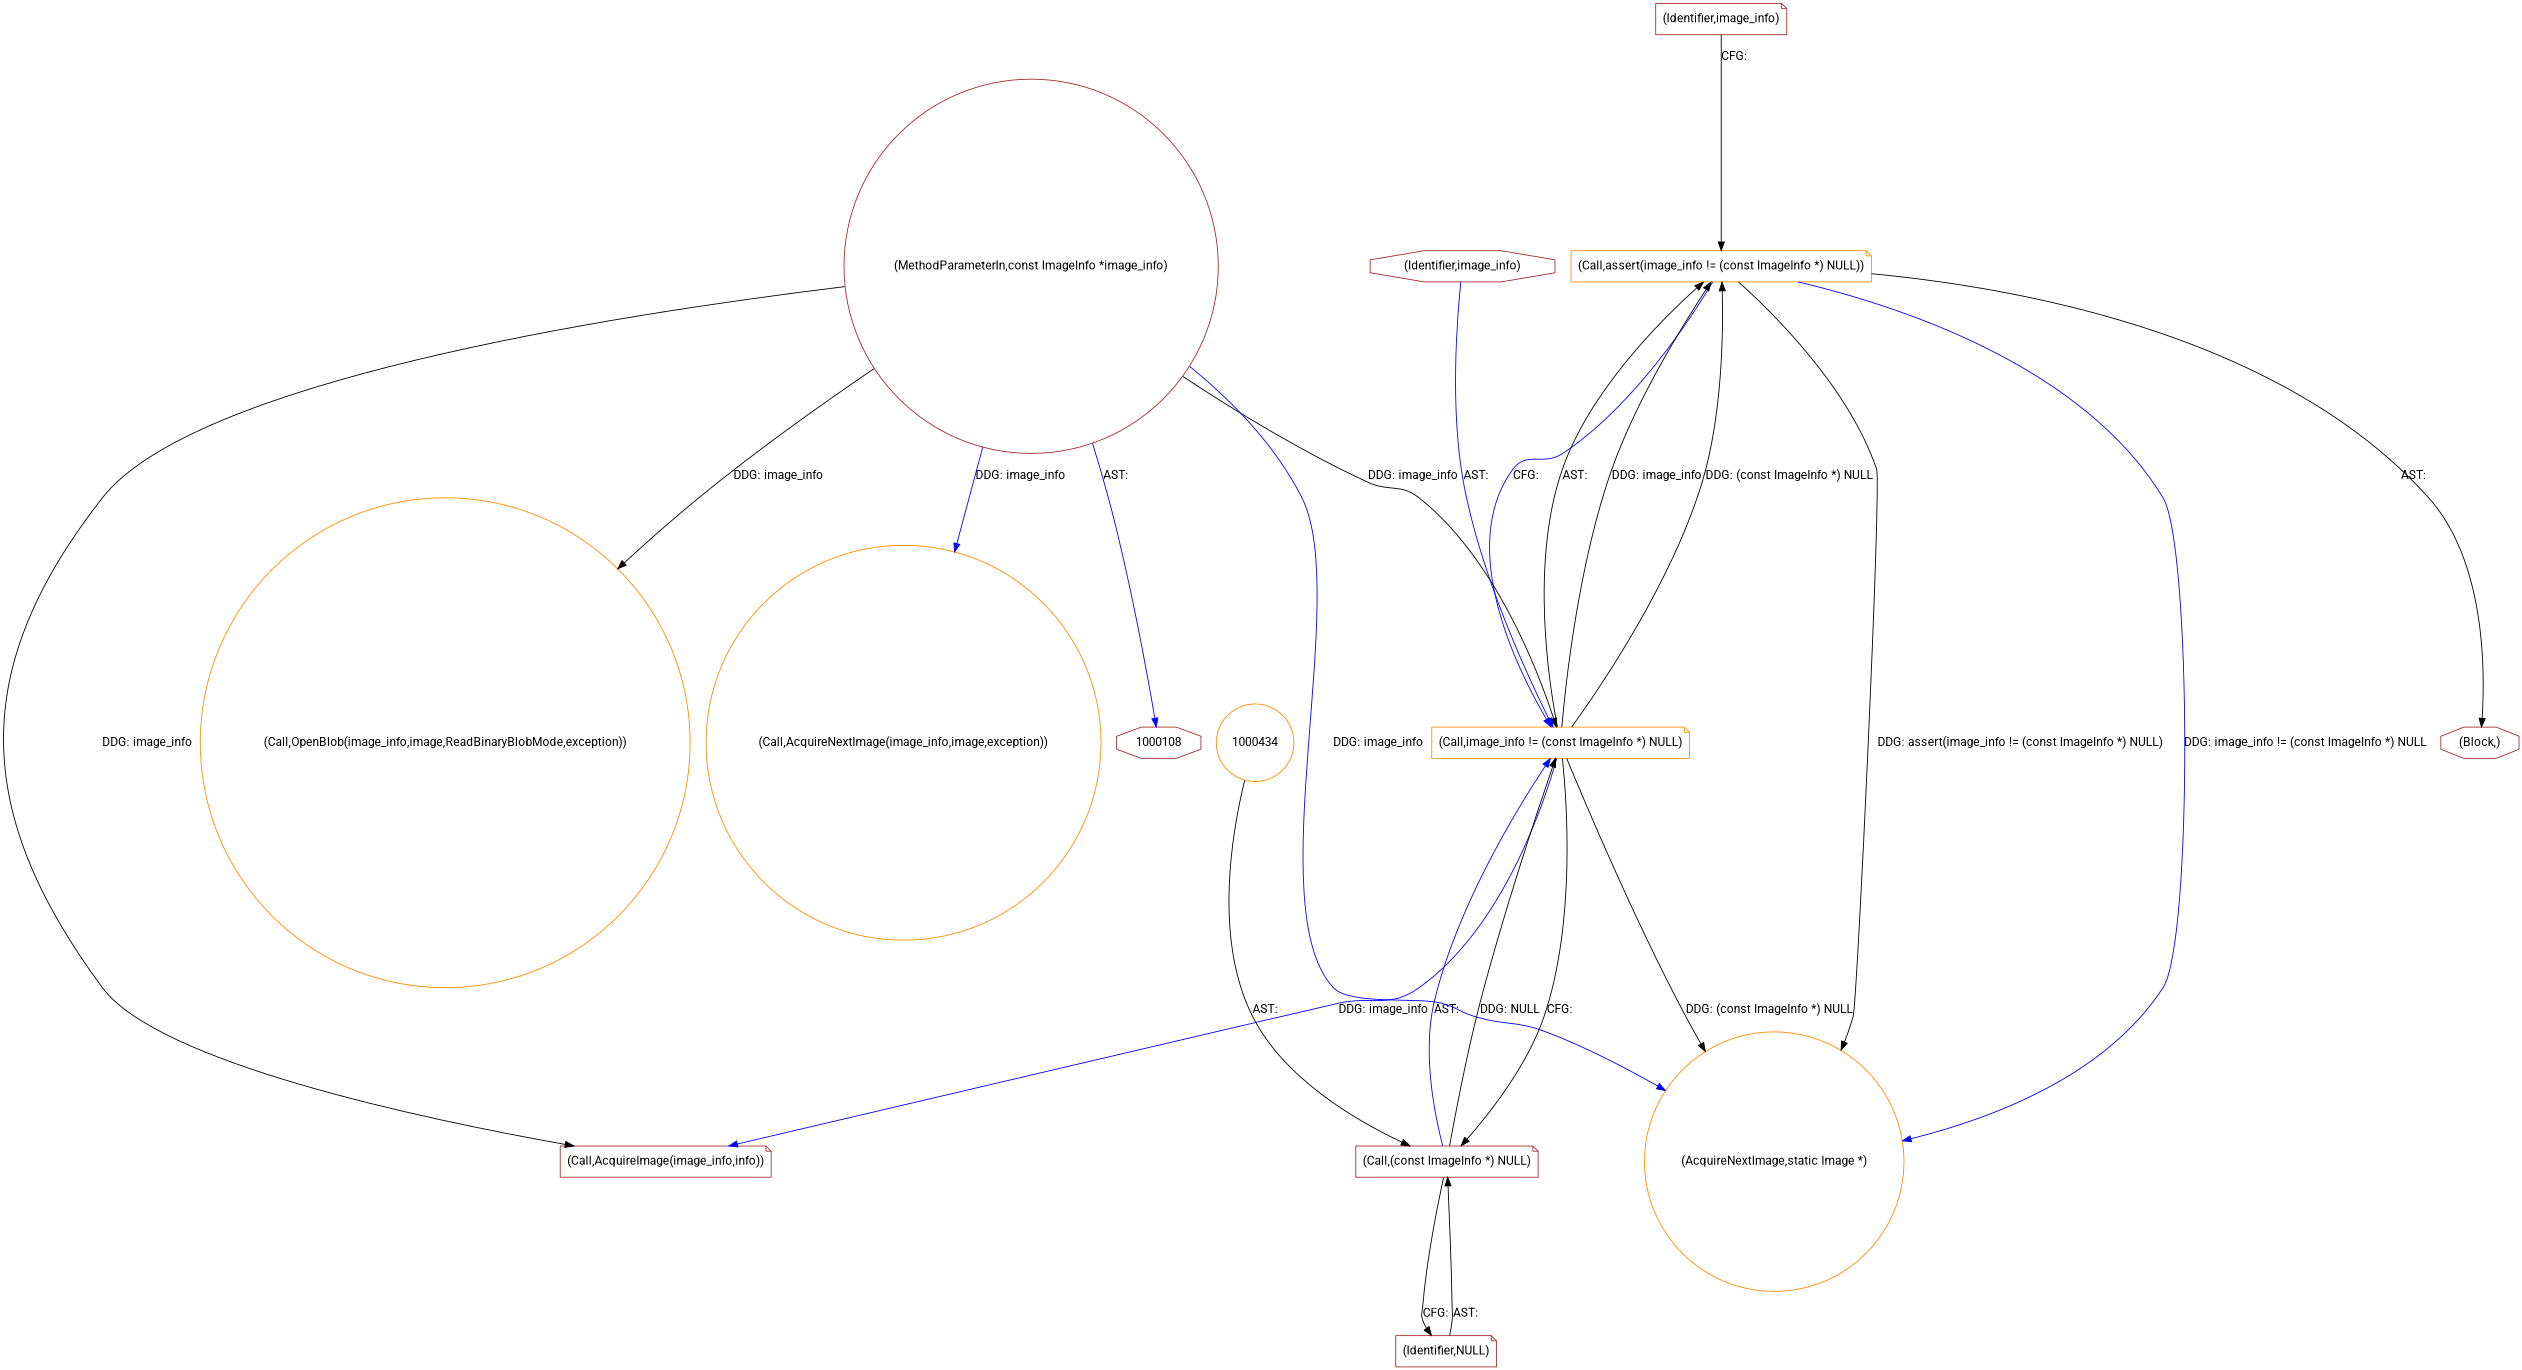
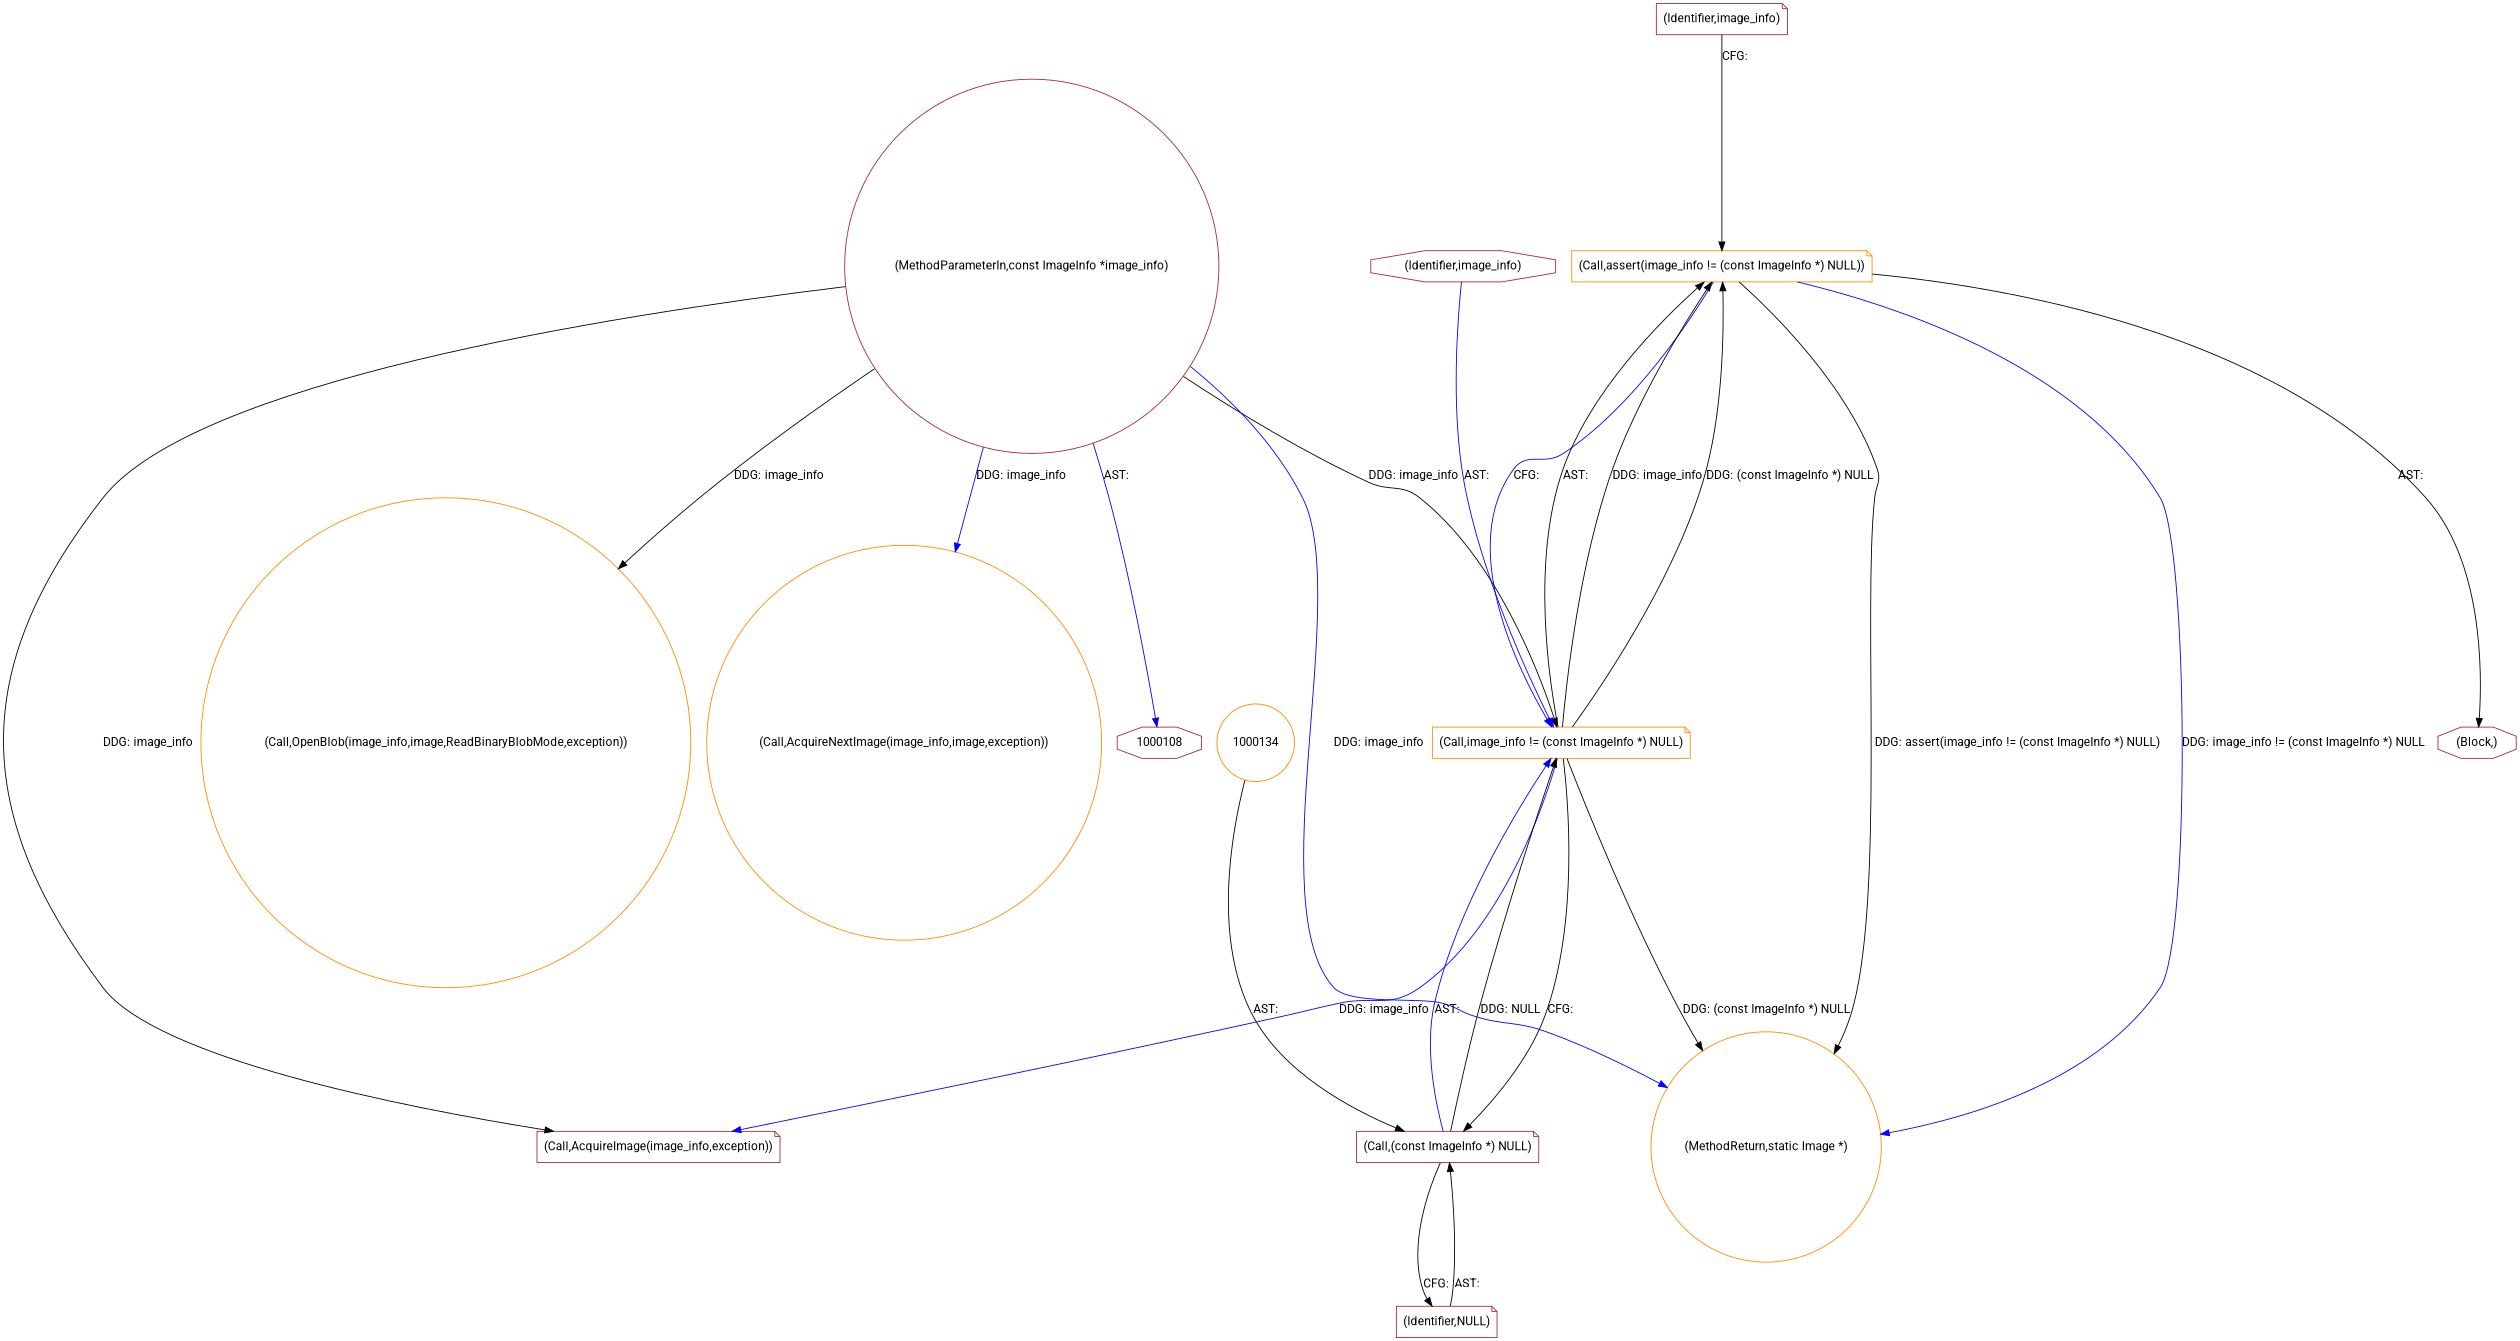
  digraph {
    fontname=Roboto
    node [color=brown fontname=Roboto shape=note]
    edge [color=black fontname=Roboto]
    n1 [color=darkorange label="(Call,assert(image_info != (const ImageInfo *) NULL))"]
    n2 [color=darkorange label="(Call,image_info != (const ImageInfo *) NULL)"]
-   n3 [color=darkorange label="(AcquireNextImage,static Image *)" shape=circle]
+   n3 [color=darkorange label="(MethodReturn,static Image *)" shape=circle]
    n4 [label="(Block,)" shape=octagon]
    n5 [label="(Call,(const ImageInfo *) NULL)"]
-   n6 [label="(Call,AcquireImage(image_info,info))"]
+   n6 [label="(Call,AcquireImage(image_info,exception))"]
    n7 [label="(Identifier,NULL)"]
    n8 [label="(MethodParameterIn,const ImageInfo *image_info)" shape=circle]
    n9 [color=darkorange label="(Call,OpenBlob(image_info,image,ReadBinaryBlobMode,exception))" shape=circle]
    n10 [color=darkorange label="(Call,AcquireNextImage(image_info,image,exception))" shape=circle]
    1000108 [shape=octagon]
    n12 [label="(Identifier,image_info)" shape=octagon]
    n13 [label="(Identifier,image_info)"]
-   1000134 [color=darkorange shape=circle label=1000434]
+   1000134 [color=darkorange shape=circle]
    n1 -> n2 [color=blue label="CFG: "]
    n1 -> n3 [label="DDG: assert(image_info != (const ImageInfo *) NULL)"]
    n1 -> n3 [color=blue label="DDG: image_info != (const ImageInfo *) NULL"]
    n1 -> n4 [label="AST: "]
    n2 -> n1 [label="AST: "]
    n2 -> n1 [label="DDG: image_info"]
    n2 -> n1 [label="DDG: (const ImageInfo *) NULL"]
    n2 -> n3 [label="DDG: (const ImageInfo *) NULL"]
    n2 -> n5 [label="CFG: "]
    n2 -> n6 [color=blue label="DDG: image_info"]
    n5 -> n2 [color=blue label="AST: "]
    n5 -> n2 [label="DDG: NULL"]
    n5 -> n7 [label="CFG: "]
    n7 -> n5 [label="AST: "]
    n8 -> n2 [label="DDG: image_info"]
    n8 -> n3 [color=blue label="DDG: image_info"]
    n8 -> n6 [label="DDG: image_info"]
    n8 -> n9 [label="DDG: image_info"]
    n8 -> n10 [color=blue label="DDG: image_info"]
    n8 -> 1000108 [color=blue label="AST: "]
    n12 -> n2 [color=blue label="AST: "]
    n13 -> n1 [label="CFG: "]
    1000134 -> n5 [label="AST: "]
  }
